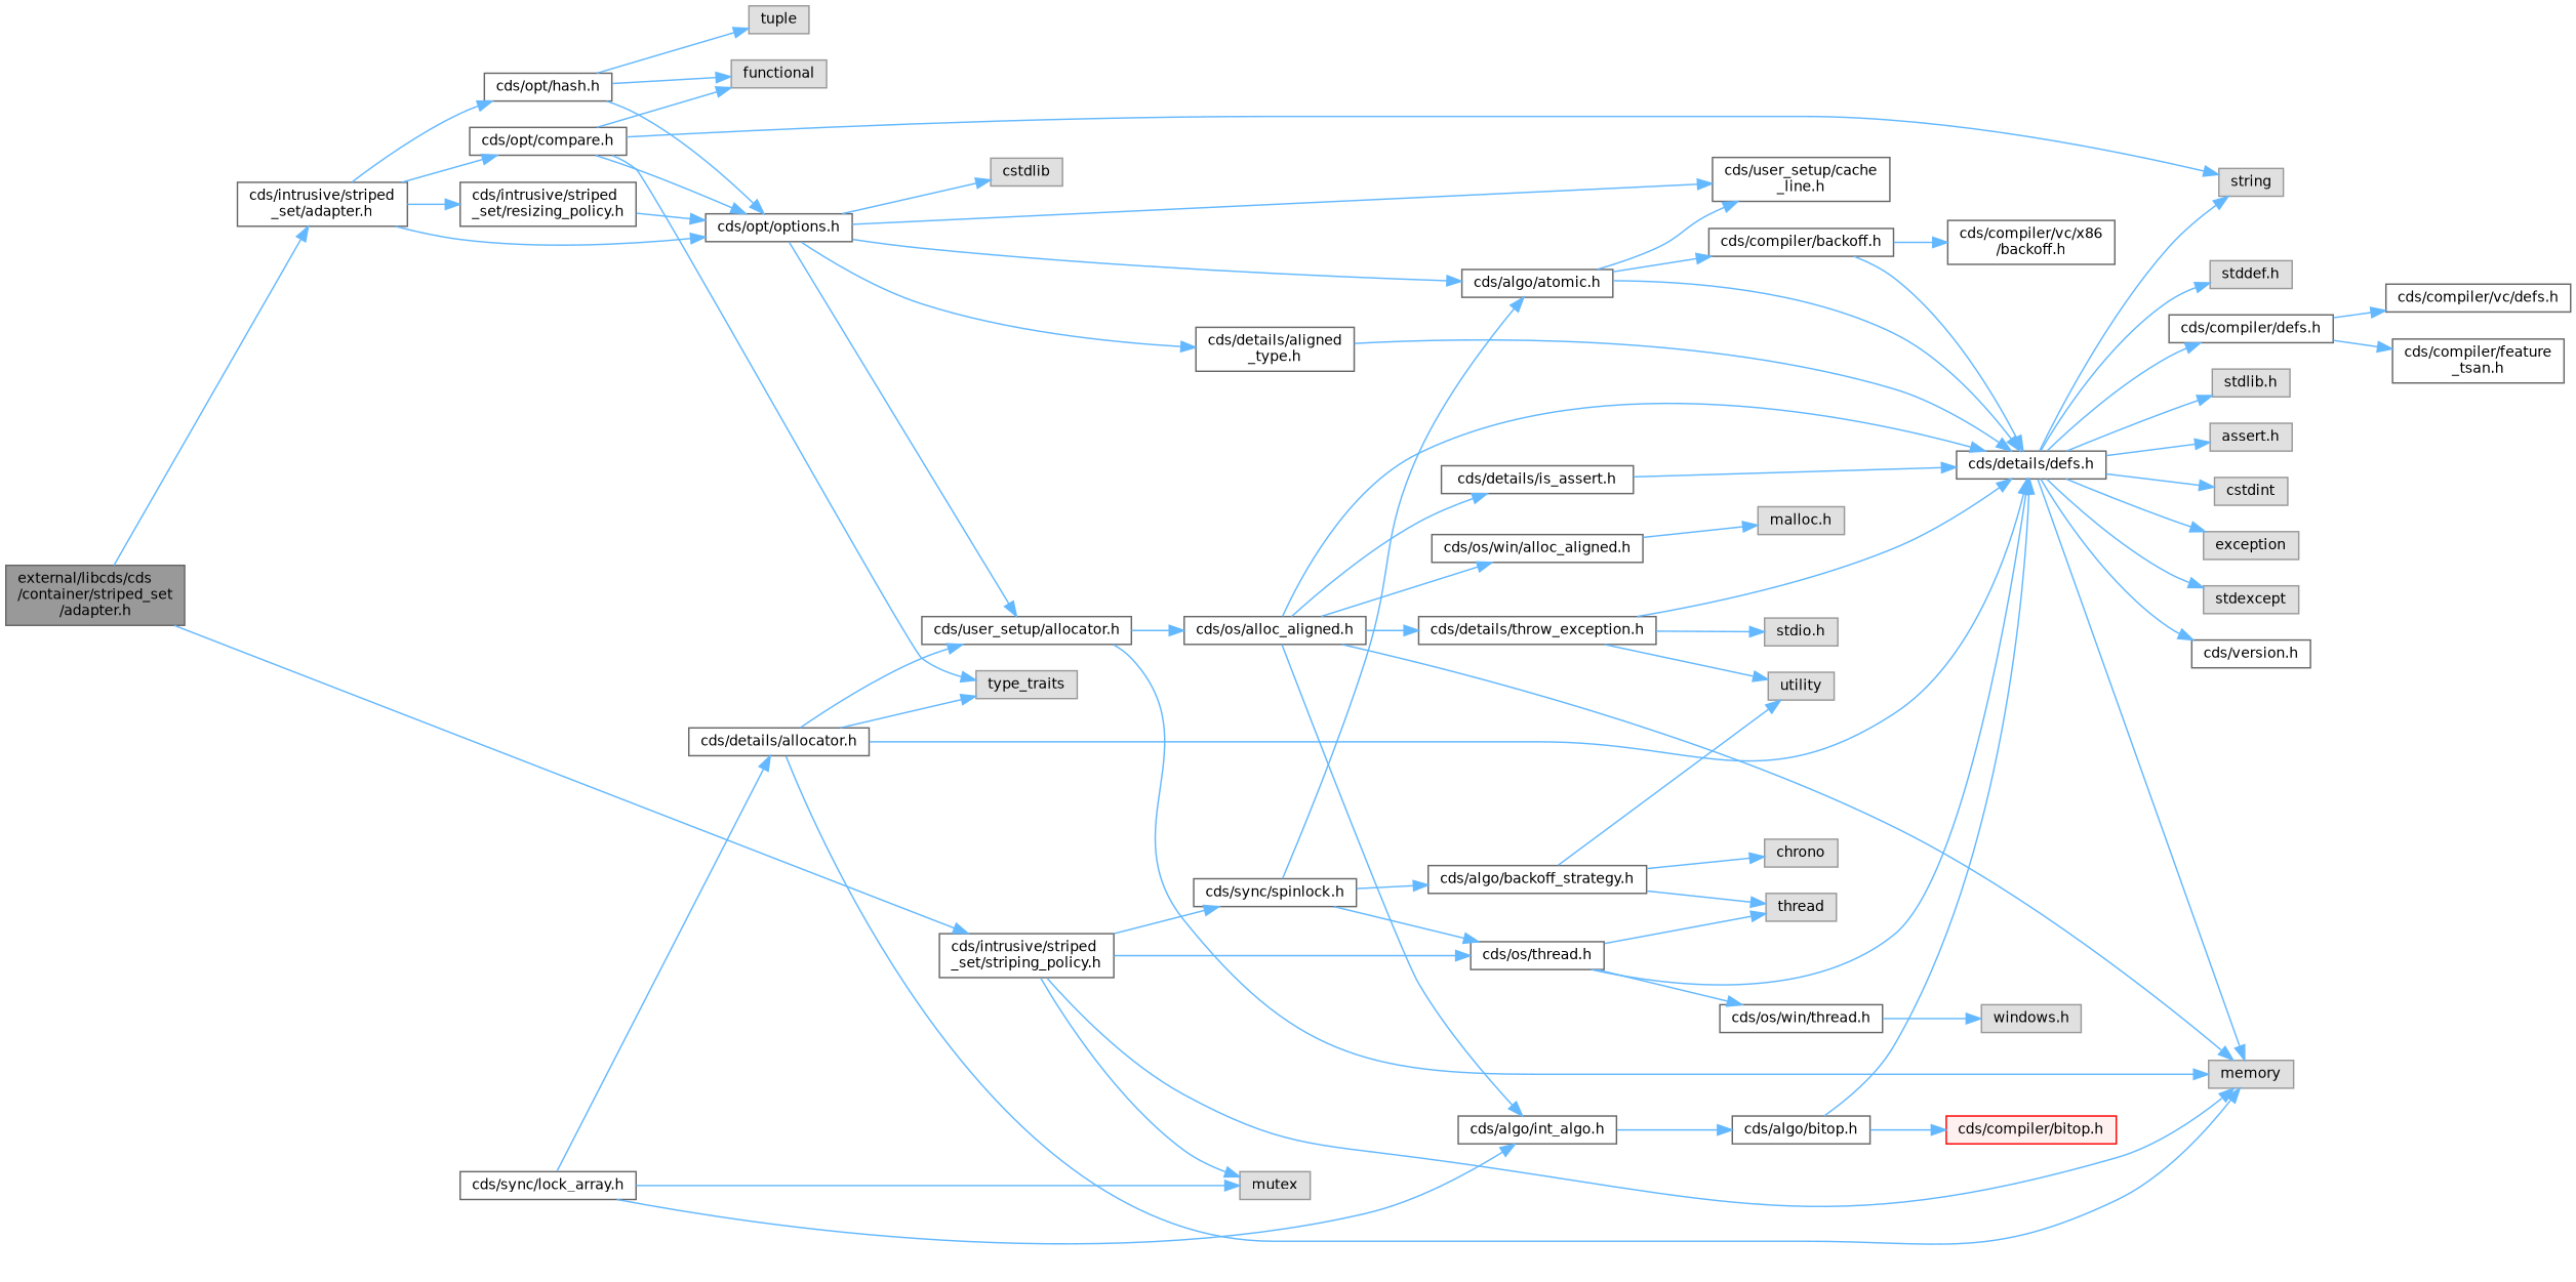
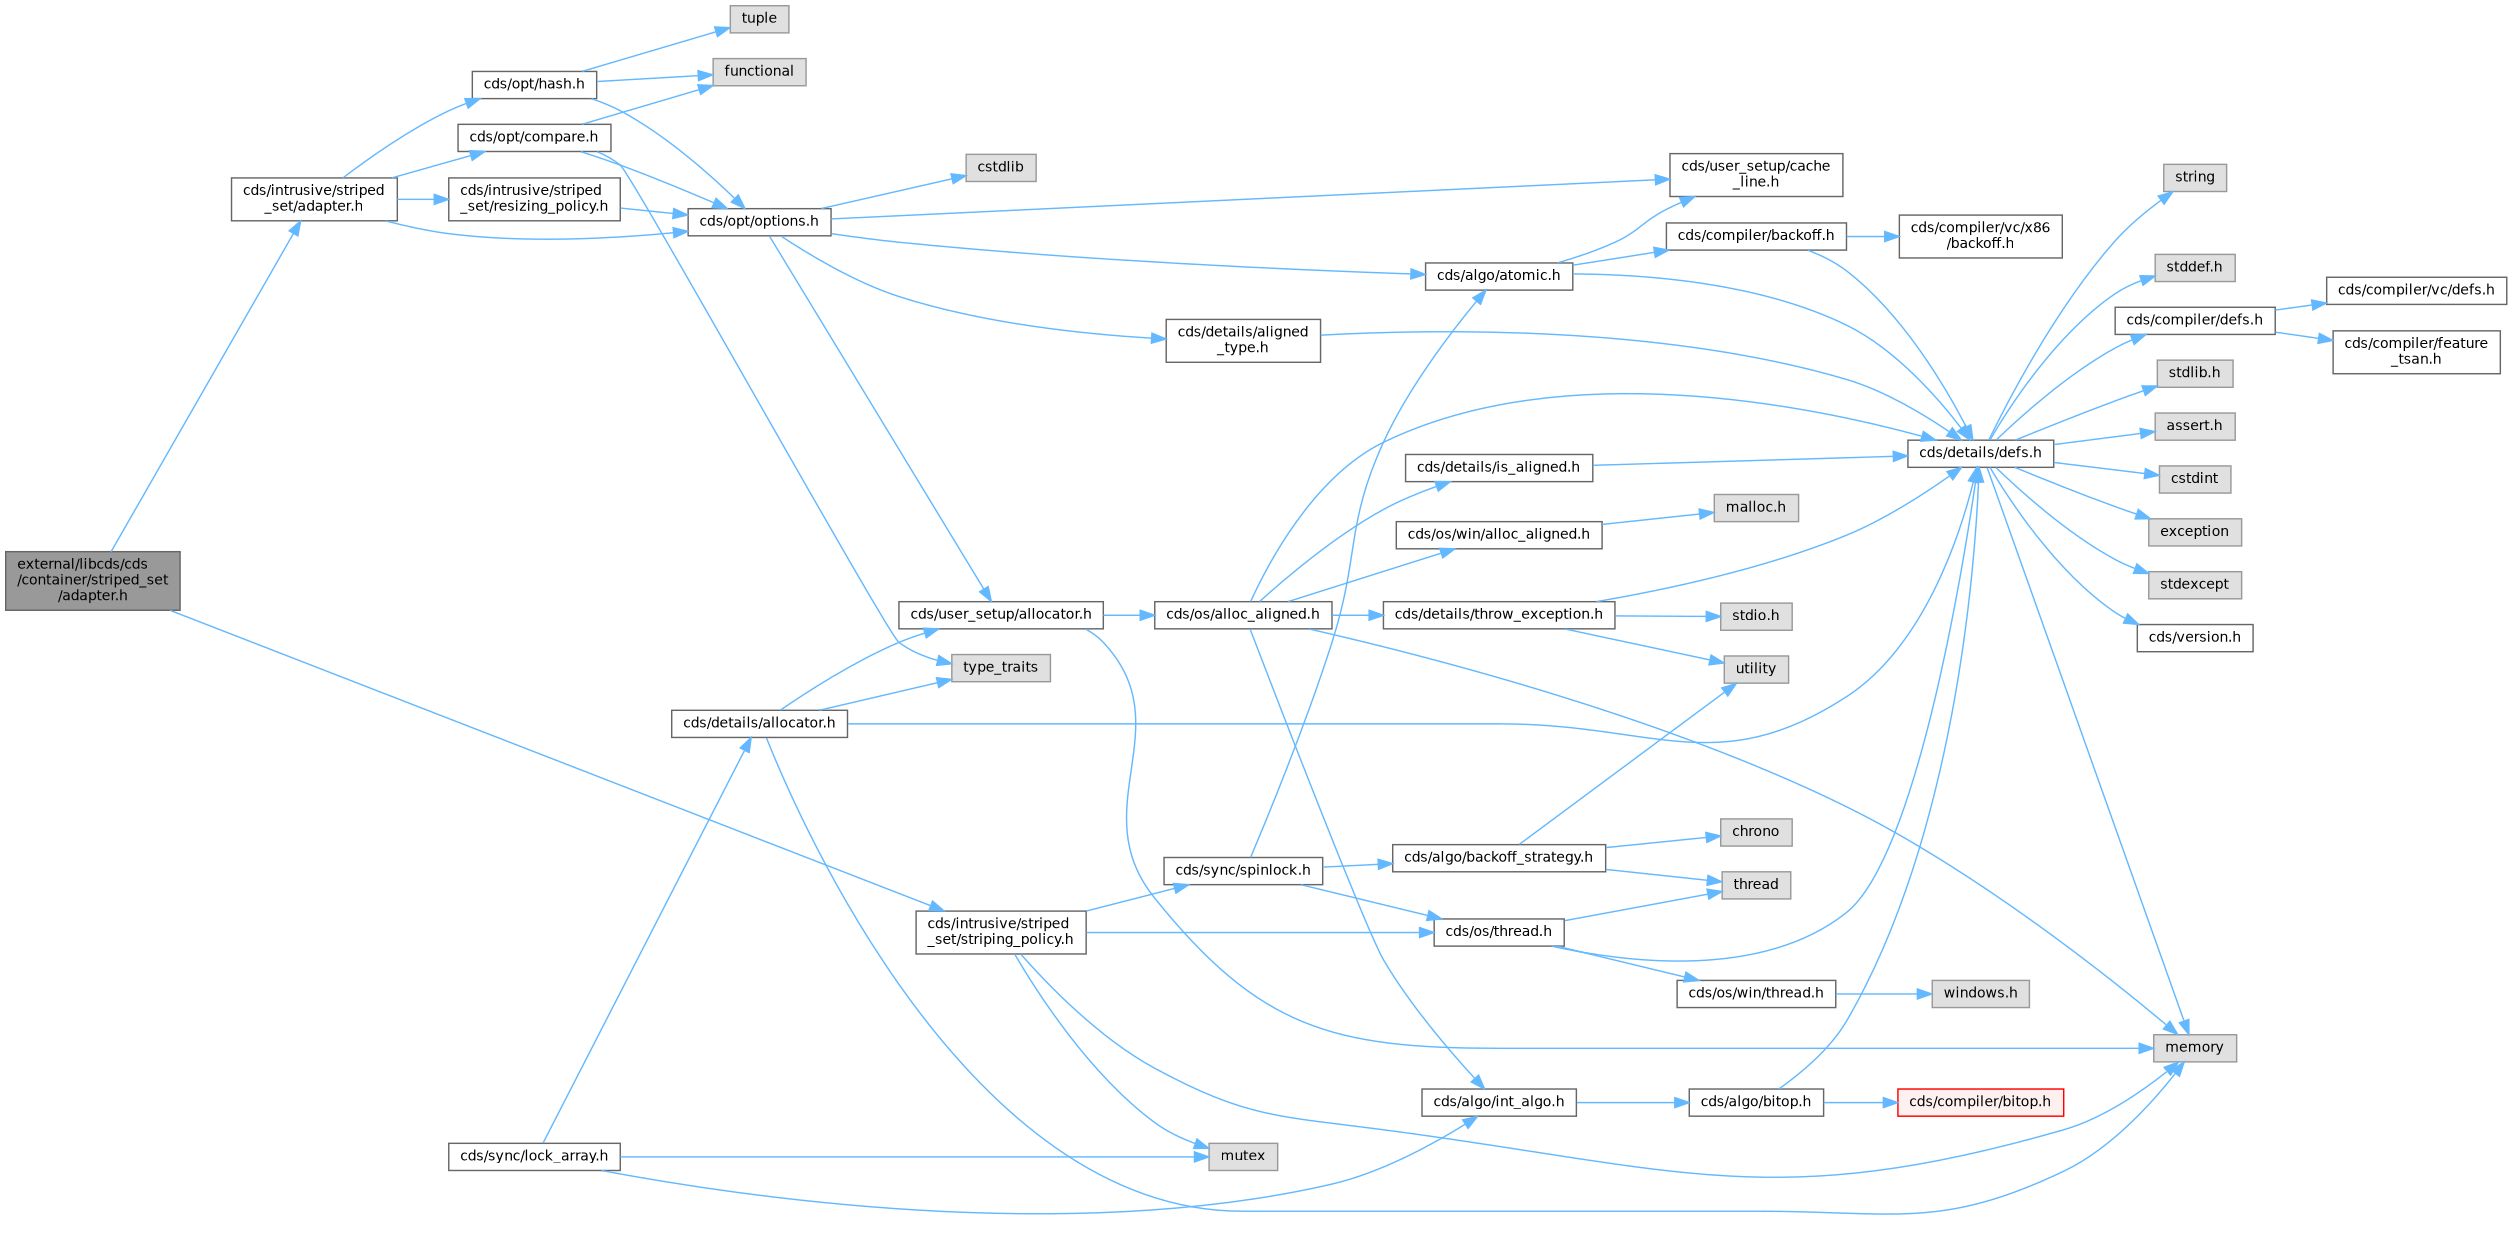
  digraph {
    rankdir=LR
    node [color=grey40 fillcolor=white fontname=Helvetica fontsize=10 shape=box style=filled]
    edge [color=steelblue1 fontname=Helvetica fontsize=10 labelfontname=Helvetica labelfontsize=10 style=solid]
    n1 [color=gray40 fillcolor=grey60 fontcolor=black height=0.2 label="external/libcds/cds\l/container/striped_set\l/adapter.h" width=0.4]
    n2 [height=0.2 label="cds/intrusive/striped\l_set/adapter.h" width=0.4]
    n3 [height=0.2 label="cds/intrusive/striped\l_set/striping_policy.h" width=0.4]
    n4 [height=0.2 label="cds/opt/options.h" width=0.4]
    n5 [height=0.2 label="cds/intrusive/striped\l_set/resizing_policy.h" width=0.4]
    n6 [height=0.2 label="cds/opt/hash.h" width=0.4]
    n7 [height=0.2 label="cds/opt/compare.h" width=0.4]
    n8 [color=grey60 fillcolor="#E0E0E0" height=0.2 label=memory width=0.4]
    n9 [color=grey60 fillcolor="#E0E0E0" height=0.2 label=mutex width=0.4]
    n10 [height=0.2 label="cds/os/thread.h" width=0.4]
    n11 [height=0.2 label="cds/sync/spinlock.h" width=0.4]
    n12 [color=grey60 fillcolor="#E0E0E0" height=0.2 label=cstdlib width=0.4]
    n13 [height=0.2 label="cds/details/aligned\l_type.h" width=0.4]
    n14 [height=0.2 label="cds/user_setup/allocator.h" width=0.4]
    n15 [height=0.2 label="cds/user_setup/cache\l_line.h" width=0.4]
    n16 [height=0.2 label="cds/algo/atomic.h" width=0.4]
    n17 [color=grey60 fillcolor="#E0E0E0" height=0.2 label=tuple width=0.4]
    n18 [color=grey60 fillcolor="#E0E0E0" height=0.2 label=functional width=0.4]
    n19 [color=grey60 fillcolor="#E0E0E0" height=0.2 label=string width=0.4]
    n20 [color=grey60 fillcolor="#E0E0E0" height=0.2 label=type_traits width=0.4]
    n21 [height=0.2 label="cds/details/defs.h" width=0.4]
    n22 [height=0.2 label="cds/os/alloc_aligned.h" width=0.4]
    n23 [height=0.2 label="cds/compiler/backoff.h" width=0.4]
    n24 [color=grey60 fillcolor="#E0E0E0" height=0.2 label="stddef.h" width=0.4]
    n25 [color=grey60 fillcolor="#E0E0E0" height=0.2 label="stdlib.h" width=0.4]
    n26 [color=grey60 fillcolor="#E0E0E0" height=0.2 label="assert.h" width=0.4]
    n27 [color=grey60 fillcolor="#E0E0E0" height=0.2 label=cstdint width=0.4]
    n28 [color=grey60 fillcolor="#E0E0E0" height=0.2 label=exception width=0.4]
    n29 [color=grey60 fillcolor="#E0E0E0" height=0.2 label=stdexcept width=0.4]
    n30 [height=0.2 label="cds/version.h" width=0.4]
    n31 [height=0.2 label="cds/compiler/defs.h" width=0.4]
    n32 [height=0.2 label="cds/compiler/vc/defs.h" width=0.4]
    n33 [height=0.2 label="cds/compiler/feature\l_tsan.h" width=0.4]
    n34 [height=0.2 label="cds/os/win/alloc_aligned.h" width=0.4]
-   n35 [height=0.2 label="cds/details/is_assert.h" width=0.4]
+   n35 [height=0.2 label="cds/details/is_aligned.h" width=0.4]
    n36 [height=0.2 label="cds/algo/int_algo.h" width=0.4]
    n37 [height=0.2 label="cds/details/throw_exception.h" width=0.4]
    n38 [color=grey60 fillcolor="#E0E0E0" height=0.2 label="malloc.h" width=0.4]
    n39 [height=0.2 label="cds/algo/bitop.h" width=0.4]
    n40 [color=grey60 fillcolor="#E0E0E0" height=0.2 label="stdio.h" width=0.4]
    n41 [color=grey60 fillcolor="#E0E0E0" height=0.2 label=utility width=0.4]
    n42 [color=red fillcolor="#FFF0F0" height=0.2 label="cds/compiler/bitop.h" width=0.4]
    n43 [height=0.2 label="cds/sync/lock_array.h" width=0.4]
    n44 [height=0.2 label="cds/details/allocator.h" width=0.4]
    n45 [color=grey60 fillcolor="#E0E0E0" height=0.2 label=thread width=0.4]
    n46 [height=0.2 label="cds/os/win/thread.h" width=0.4]
    n47 [height=0.2 label="cds/algo/backoff_strategy.h" width=0.4]
    n48 [color=grey60 fillcolor="#E0E0E0" height=0.2 label="windows.h" width=0.4]
    n49 [color=grey60 fillcolor="#E0E0E0" height=0.2 label=chrono width=0.4]
    n50 [height=0.2 label="cds/compiler/vc/x86\l/backoff.h" width=0.4]
    n1 -> n2
    n1 -> n3
    n2 -> n4
    n2 -> n5
    n2 -> n6
    n2 -> n7
    n3 -> n8
    n3 -> n9
    n3 -> n10
    n3 -> n11
    n4 -> n12
    n4 -> n13
    n4 -> n14
    n4 -> n15
    n4 -> n16
    n5 -> n4
    n6 -> n4
    n6 -> n17
    n6 -> n18
    n7 -> n4
    n7 -> n18
-   n7 -> n19
    n7 -> n20
    n10 -> n21
    n10 -> n45
    n10 -> n46
    n11 -> n10
    n11 -> n16
    n11 -> n47
    n13 -> n21
    n14 -> n8
    n14 -> n22
    n16 -> n15
    n16 -> n21
    n16 -> n23
    n21 -> n8
    n21 -> n19
    n21 -> n24
    n21 -> n25
    n21 -> n26
    n21 -> n27
    n21 -> n28
    n21 -> n29
    n21 -> n30
    n21 -> n31
    n22 -> n8
    n22 -> n21
    n22 -> n34
    n22 -> n35
    n22 -> n36
    n22 -> n37
    n23 -> n21
    n23 -> n50
    n31 -> n32
    n31 -> n33
    n34 -> n38
    n35 -> n21
    n36 -> n39
    n37 -> n21
    n37 -> n40
    n37 -> n41
    n39 -> n21
    n39 -> n42
    n43 -> n9
    n43 -> n36
    n43 -> n44
    n44 -> n8
    n44 -> n14
    n44 -> n20
    n44 -> n21
    n46 -> n48
    n47 -> n41
    n47 -> n45
    n47 -> n49
  }
